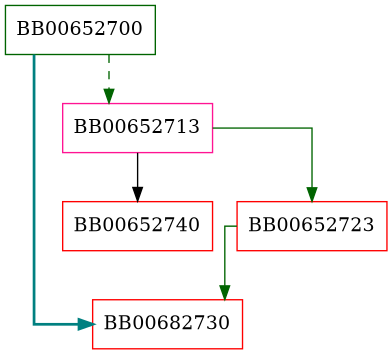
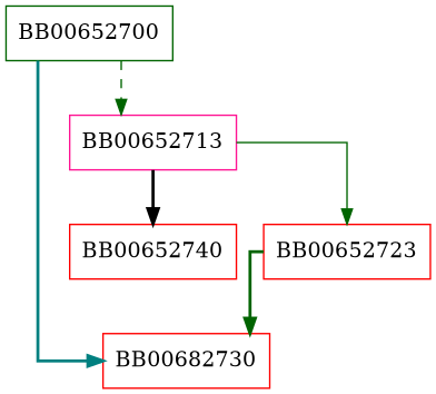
  digraph {
    splines=ortho
    node [color=red shape=box]
    edge [color=darkgreen style=bold]
    BB00652700 [color=darkgreen]
    n2 [label=BB00682730]
    BB00652713 [color=deeppink]
    BB00652740
    BB00652723
    BB00652700 -> n2 [color=teal]
    BB00652700 -> BB00652713 [style=dashed]
-   BB00652713 -> BB00652740 [color=black style=solid]
+   BB00652713 -> BB00652740 [color=black]
    BB00652713 -> BB00652723 [style=solid]
-   BB00652723 -> n2 [style=solid]
+   BB00652723 -> n2
  }
